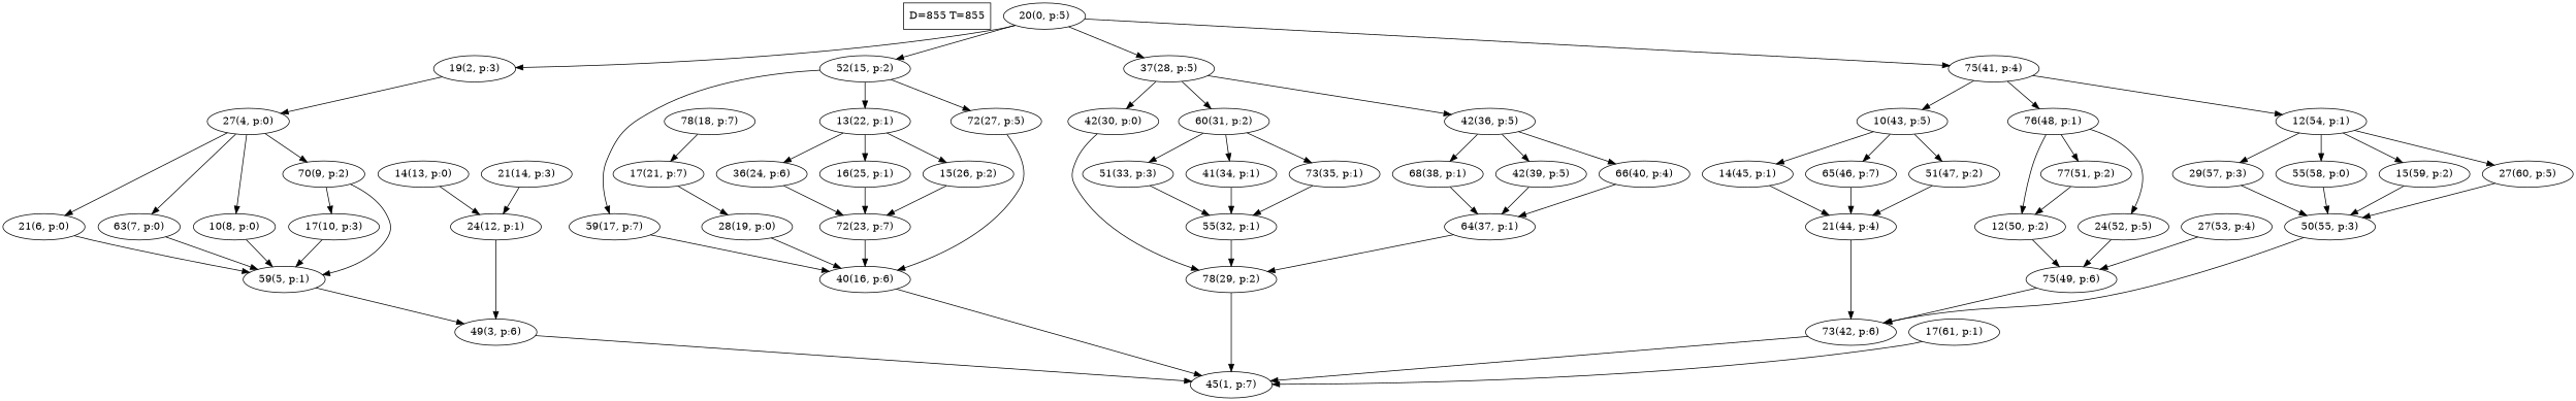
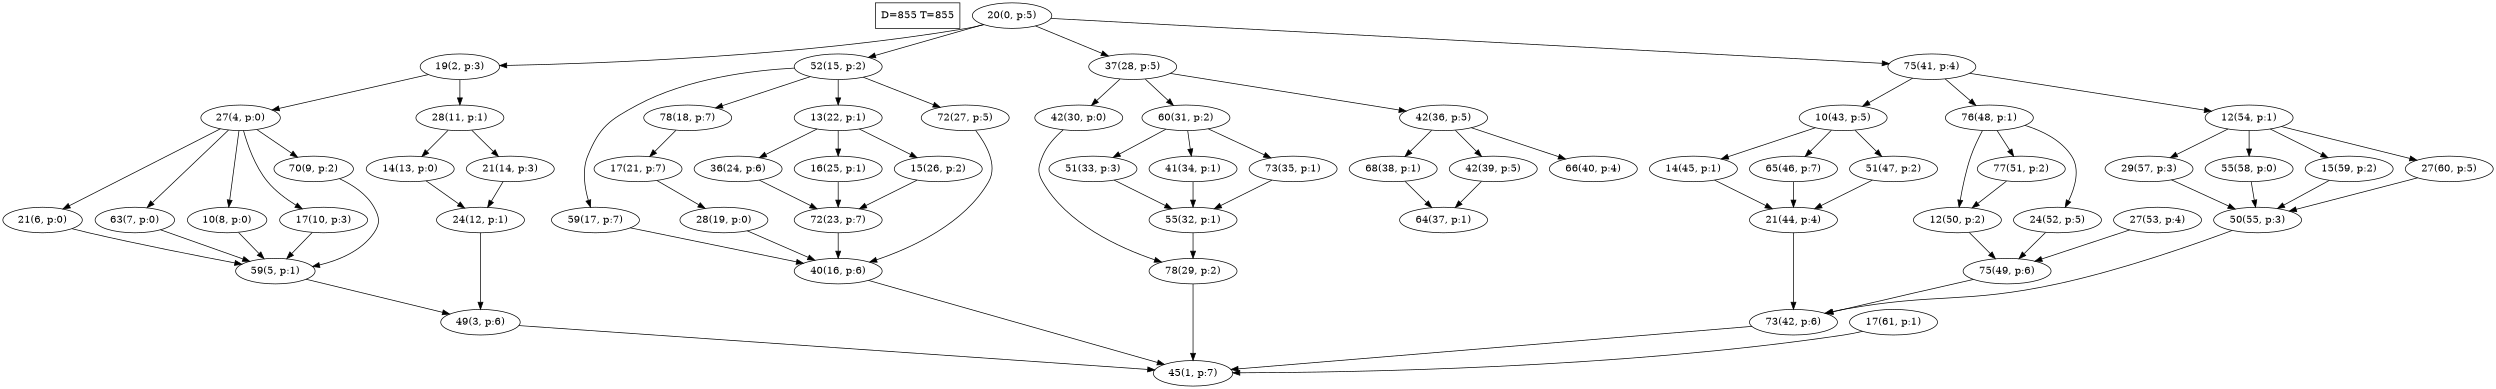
  digraph {
    n1 [label="D=855 T=855" shape=box]
    n2 [label="20(0, p:5)"]
    n3 [label="19(2, p:3)"]
    n4 [label="52(15, p:2)"]
    n5 [label="37(28, p:5)"]
    n6 [label="75(41, p:4)"]
    n7 [label="27(4, p:0)"]
+   n8 [label="28(11, p:1)"]
    n9 [label="59(17, p:7)"]
    n10 [label="78(18, p:7)"]
    n11 [label="13(22, p:1)"]
    n12 [label="72(27, p:5)"]
    n13 [label="42(30, p:0)"]
    n14 [label="60(31, p:2)"]
    n15 [label="42(36, p:5)"]
    n16 [label="10(43, p:5)"]
    n17 [label="76(48, p:1)"]
    n18 [label="12(54, p:1)"]
    n19 [label="17(61, p:1)"]
    n20 [label="45(1, p:7)"]
    n21 [label="21(6, p:0)"]
    n22 [label="63(7, p:0)"]
    n23 [label="10(8, p:0)"]
    n24 [label="70(9, p:2)"]
    n25 [label="17(10, p:3)"]
    n26 [label="14(13, p:0)"]
    n27 [label="21(14, p:3)"]
    n28 [label="49(3, p:6)"]
    n29 [label="59(5, p:1)"]
    n30 [label="24(12, p:1)"]
    n31 [label="40(16, p:6)"]
    n32 [label="17(21, p:7)"]
    n33 [label="36(24, p:6)"]
    n34 [label="16(25, p:1)"]
    n35 [label="15(26, p:2)"]
    n36 [label="28(19, p:0)"]
    n37 [label="72(23, p:7)"]
    n38 [label="78(29, p:2)"]
    n39 [label="51(33, p:3)"]
    n40 [label="41(34, p:1)"]
    n41 [label="73(35, p:1)"]
    n42 [label="68(38, p:1)"]
    n43 [label="42(39, p:5)"]
    n44 [label="66(40, p:4)"]
    n45 [label="55(32, p:1)"]
    n46 [label="64(37, p:1)"]
    n47 [label="14(45, p:1)"]
    n48 [label="65(46, p:7)"]
    n49 [label="51(47, p:2)"]
    n50 [label="12(50, p:2)"]
    n51 [label="77(51, p:2)"]
    n52 [label="24(52, p:5)"]
    n53 [label="29(57, p:3)"]
    n54 [label="55(58, p:0)"]
    n55 [label="15(59, p:2)"]
    n56 [label="27(60, p:5)"]
    n57 [label="73(42, p:6)"]
    n58 [label="21(44, p:4)"]
    n59 [label="75(49, p:6)"]
    n60 [label="27(53, p:4)"]
    n61 [label="50(55, p:3)"]
    n2 -> n3
    n2 -> n4
    n2 -> n5
    n2 -> n6
    n3 -> n7
+   n3 -> n8
    n4 -> n9
+   n4 -> n10
    n4 -> n11
    n4 -> n12
    n5 -> n13
    n5 -> n14
    n5 -> n15
    n6 -> n16
    n6 -> n17
    n6 -> n18
    n7 -> n21
    n7 -> n22
    n7 -> n23
    n7 -> n24
-   n24 -> n25
+   n7 -> n25
+   n8 -> n26
+   n8 -> n27
    n9 -> n31
    n10 -> n32
    n11 -> n33
    n11 -> n34
    n11 -> n35
    n12 -> n31
    n13 -> n38
    n14 -> n39
    n14 -> n40
    n14 -> n41
    n15 -> n42
    n15 -> n43
    n15 -> n44
    n16 -> n47
    n16 -> n48
    n16 -> n49
    n17 -> n50
    n17 -> n51
    n17 -> n52
    n18 -> n53
    n18 -> n54
    n18 -> n55
    n18 -> n56
    n19 -> n20
    n21 -> n29
    n22 -> n29
    n23 -> n29
    n24 -> n29
    n25 -> n29
    n26 -> n30
    n27 -> n30
    n28 -> n20
    n29 -> n28
    n30 -> n28
    n31 -> n20
    n32 -> n36
    n33 -> n37
    n34 -> n37
    n35 -> n37
    n36 -> n31
    n37 -> n31
    n38 -> n20
    n39 -> n45
    n40 -> n45
    n41 -> n45
    n42 -> n46
    n43 -> n46
-   n44 -> n46
    n45 -> n38
-   n46 -> n38
    n47 -> n58
    n48 -> n58
    n49 -> n58
    n50 -> n59
    n51 -> n50
    n52 -> n59
    n53 -> n61
    n54 -> n61
    n55 -> n61
    n56 -> n61
    n57 -> n20
    n58 -> n57
    n59 -> n57
    n60 -> n59
    n61 -> n57
  }
